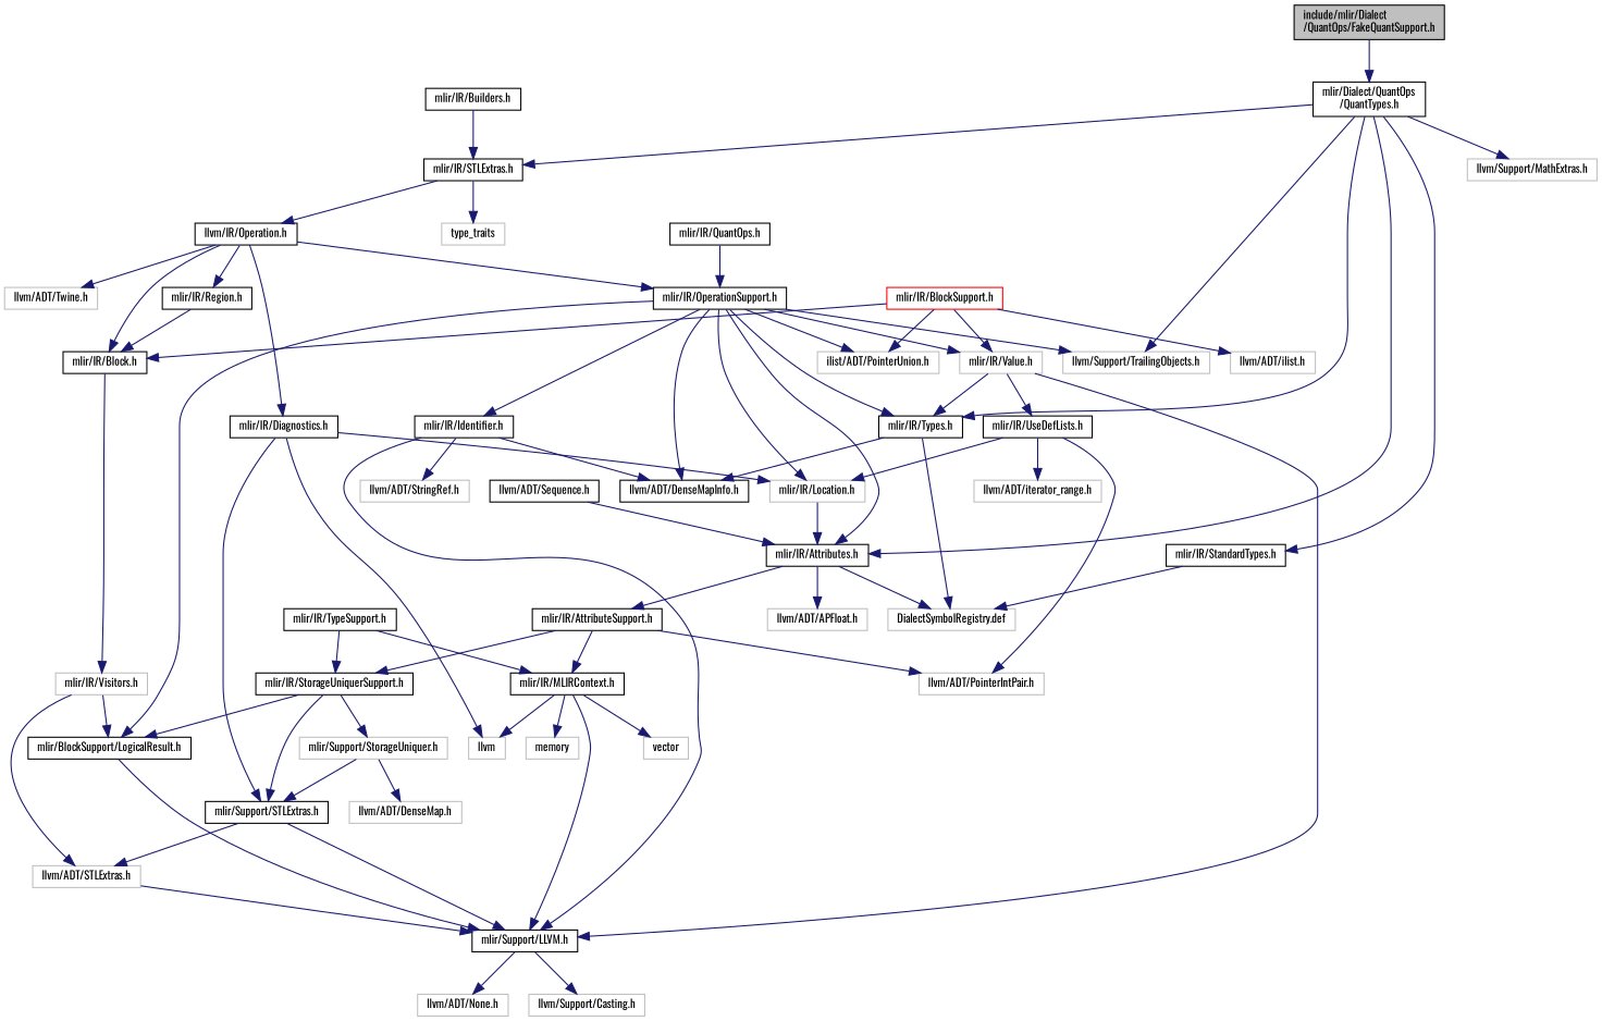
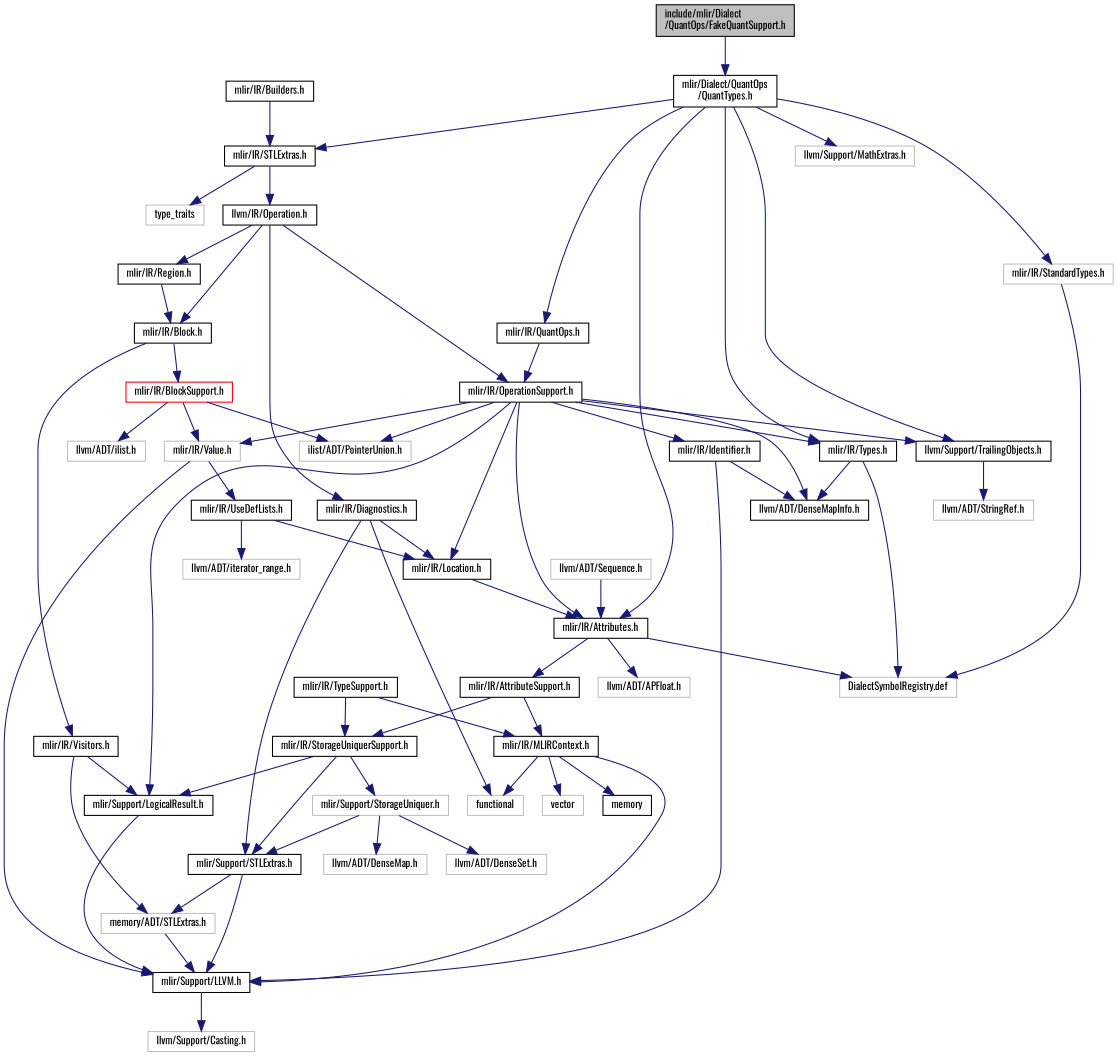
  digraph {
    fontname=Oswald
    node [color=black fontname=Oswald fontsize=10 shape=record]
    edge [color=midnightblue fontname=Oswald fontsize=10 labelfontname=Helvetica labelfontsize=10 style=solid]
    n1 [fillcolor=grey75 fontcolor=black height=0.2 label="include/mlir/Dialect\l/QuantOps/FakeQuantSupport.h" style=filled width=0.4]
    n2 [height=0.2 label="mlir/Dialect/QuantOps\l/QuantTypes.h" width=0.4]
    n3 [height=0.2 label="mlir/IR/Attributes.h" width=0.4]
    n4 [height=0.2 label="mlir/IR/STLExtras.h" width=0.4]
    n5 [height=0.2 label="mlir/IR/Types.h" width=0.4]
    n6 [height=0.2 label="mlir/IR/QuantOps.h" width=0.4]
-   n7 [height=0.2 label="mlir/IR/StandardTypes.h" width=0.4]
+   n7 [color=grey75 height=0.2 label="mlir/IR/StandardTypes.h" width=0.4]
    n8 [color=grey75 height=0.2 label="llvm/Support/MathExtras.h" width=0.4]
-   n9 [color=grey75 height=0.2 label="llvm/Support/TrailingObjects.h" width=0.4]
+   n9 [height=0.2 label="llvm/Support/TrailingObjects.h" width=0.4]
    n10 [height=0.2 label="mlir/IR/AttributeSupport.h" width=0.4]
    n11 [color=grey75 height=0.2 label="llvm/ADT/APFloat.h" width=0.4]
    n12 [color=grey75 height=0.2 label="DialectSymbolRegistry.def" width=0.4]
    n13 [height=0.2 label="mlir/IR/Builders.h" width=0.4]
    n14 [height=0.2 label="llvm/IR/Operation.h" width=0.4]
    n15 [color=grey75 height=0.2 label=type_traits width=0.4]
    n16 [height=0.2 label="llvm/ADT/DenseMapInfo.h" width=0.4]
    n17 [height=0.2 label="mlir/IR/OperationSupport.h" width=0.4]
    n18 [height=0.2 label="mlir/IR/MLIRContext.h" width=0.4]
    n19 [height=0.2 label="mlir/IR/StorageUniquerSupport.h" width=0.4]
-   n20 [color=grey75 height=0.2 label="llvm/ADT/PointerIntPair.h" width=0.4]
-   n21 [height=0.2 label="llvm/ADT/Sequence.h" width=0.4]
+   n21 [color=grey75 height=0.2 label="llvm/ADT/Sequence.h" width=0.4]
    n22 [height=0.2 label="mlir/Support/LLVM.h" width=0.4]
-   n23 [color=grey75 height=0.2 label=llvm width=0.4]
-   n24 [color=grey75 height=0.2 label=memory width=0.4]
+   n23 [color=grey75 height=0.2 label=functional width=0.4]
+   n24 [height=0.2 label=memory width=0.4]
    n25 [color=grey75 height=0.2 label=vector width=0.4]
-   n26 [height=0.2 label="mlir/BlockSupport/LogicalResult.h" width=0.4]
+   n26 [height=0.2 label="mlir/Support/LogicalResult.h" width=0.4]
    n27 [height=0.2 label="mlir/Support/STLExtras.h" width=0.4]
    n28 [color=grey75 height=0.2 label="mlir/Support/StorageUniquer.h" width=0.4]
-   n29 [color=grey75 height=0.2 label="llvm/ADT/None.h" width=0.4]
    n30 [color=grey75 height=0.2 label="llvm/Support/Casting.h" width=0.4]
-   n31 [color=grey75 height=0.2 label="llvm/ADT/STLExtras.h" width=0.4]
+   n31 [color=grey75 height=0.2 label="memory/ADT/STLExtras.h" width=0.4]
    n32 [color=grey75 height=0.2 label="llvm/ADT/DenseMap.h" width=0.4]
+   n33 [color=grey75 height=0.2 label="llvm/ADT/DenseSet.h" width=0.4]
    n34 [height=0.2 label="mlir/IR/Block.h" width=0.4]
    n35 [height=0.2 label="mlir/IR/Diagnostics.h" width=0.4]
    n36 [height=0.2 label="mlir/IR/Region.h" width=0.4]
-   n37 [color=grey75 height=0.2 label="llvm/ADT/Twine.h" width=0.4]
    n38 [color=red height=0.2 label="mlir/IR/BlockSupport.h" width=0.4]
-   n39 [color=grey75 height=0.2 label="mlir/IR/Visitors.h" width=0.4]
-   n40 [color=grey75 height=0.2 label="mlir/IR/Location.h" width=0.4]
+   n39 [height=0.2 label="mlir/IR/Visitors.h" width=0.4]
+   n40 [height=0.2 label="mlir/IR/Location.h" width=0.4]
    n41 [color=grey75 height=0.2 label="mlir/IR/Value.h" width=0.4]
    n42 [color=grey75 height=0.2 label="ilist/ADT/PointerUnion.h" width=0.4]
    n43 [height=0.2 label="mlir/IR/Identifier.h" width=0.4]
    n44 [color=grey75 height=0.2 label="llvm/ADT/ilist.h" width=0.4]
    n45 [height=0.2 label="mlir/IR/UseDefLists.h" width=0.4]
    n46 [color=grey75 height=0.2 label="llvm/ADT/iterator_range.h" width=0.4]
    n47 [height=0.2 label="mlir/IR/TypeSupport.h" width=0.4]
    n48 [color=grey75 height=0.2 label="llvm/ADT/StringRef.h" width=0.4]
    n1 -> n2
    n2 -> n3
    n2 -> n4
    n2 -> n5
+   n2 -> n6
    n2 -> n7
    n2 -> n8
    n2 -> n9
    n3 -> n10
    n3 -> n11
    n3 -> n12
    n4 -> n14
    n4 -> n15
    n5 -> n12
    n5 -> n16
    n6 -> n17
    n7 -> n12
    n10 -> n18
    n10 -> n19
-   n10 -> n20
    n13 -> n4
    n14 -> n17
    n14 -> n34
    n14 -> n35
    n14 -> n36
-   n14 -> n37
    n17 -> n3
    n17 -> n5
    n17 -> n9
    n17 -> n16
    n17 -> n26
    n17 -> n40
    n17 -> n41
    n17 -> n42
    n17 -> n43
    n18 -> n22
    n18 -> n23
    n18 -> n24
    n18 -> n25
    n19 -> n26
    n19 -> n27
    n19 -> n28
    n21 -> n3
-   n22 -> n29
    n22 -> n30
    n26 -> n22
    n27 -> n22
    n27 -> n31
    n28 -> n27
    n28 -> n32
+   n28 -> n33
    n31 -> n22
-   n38 -> n34
+   n34 -> n38
    n34 -> n39
    n35 -> n23
    n35 -> n27
    n35 -> n40
    n36 -> n34
    n38 -> n41
    n38 -> n42
    n38 -> n44
    n39 -> n26
    n39 -> n31
    n40 -> n3
-   n41 -> n5
    n41 -> n22
    n41 -> n45
    n43 -> n16
    n43 -> n22
-   n43 -> n48
-   n45 -> n20
+   n9 -> n48
    n45 -> n40
    n45 -> n46
    n47 -> n18
    n47 -> n19
  }
